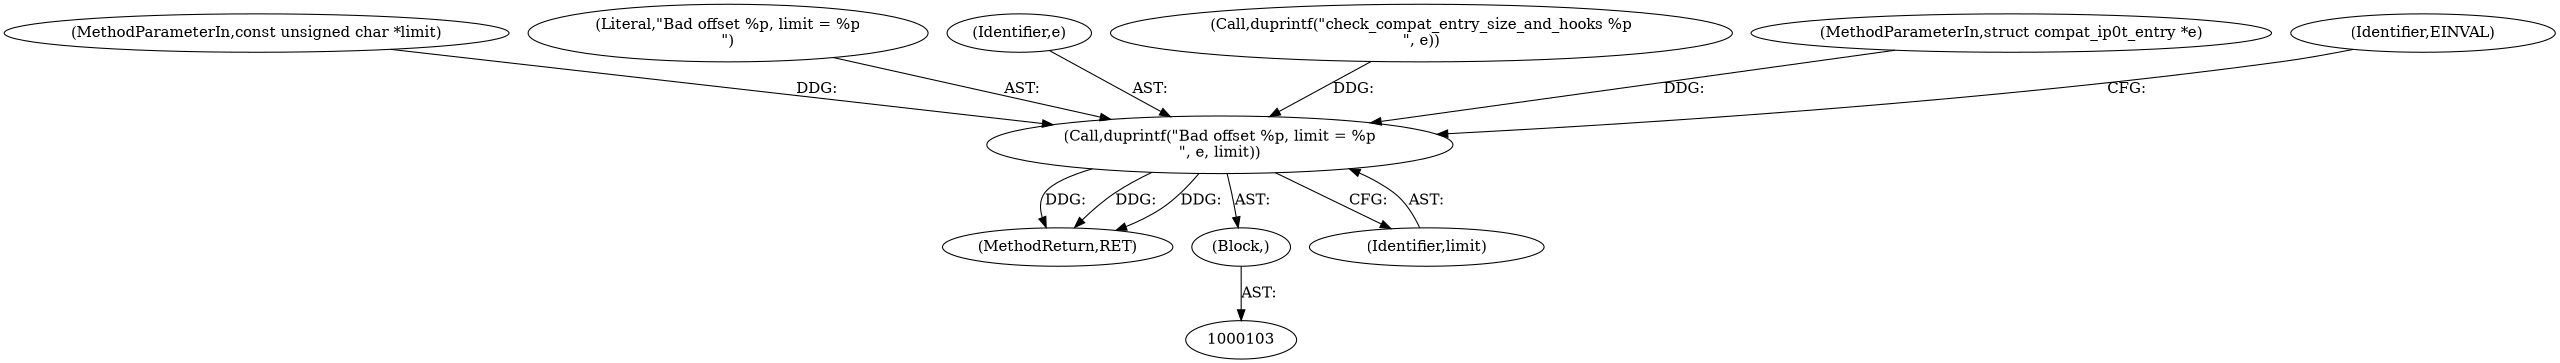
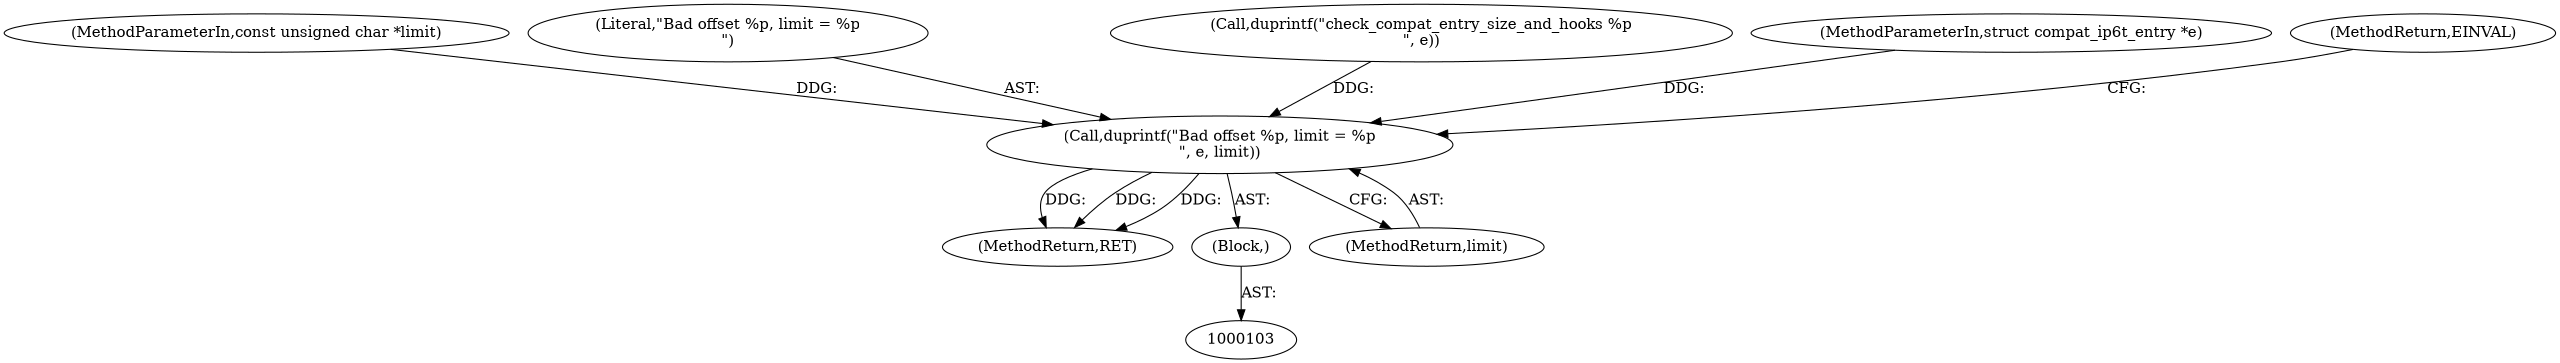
  digraph {
    n1 [label="(MethodParameterIn,const unsigned char *limit)"]
    n2 [label="(Call,duprintf(\"Bad offset %p, limit = %p\n\", e, limit))"]
    n3 [label="(MethodReturn,RET)"]
    n4 [label="(Block,)"]
-   n5 [label="(Identifier,limit)"]
+   n5 [label="(MethodReturn,limit)"]
    1000103
    n7 [label="(Literal,\"Bad offset %p, limit = %p\n\")"]
-   n8 [label="(Identifier,e)"]
    n9 [label="(Call,duprintf(\"check_compat_entry_size_and_hooks %p\n\", e))"]
-   n10 [label="(MethodParameterIn,struct compat_ip0t_entry *e)"]
-   n11 [label="(Identifier,EINVAL)"]
+   n10 [label="(MethodParameterIn,struct compat_ip6t_entry *e)"]
+   n11 [label="(MethodReturn,EINVAL)"]
    n1 -> n2 [label="DDG: "]
    n2 -> n3 [label="DDG: "]
    n2 -> n3 [label="DDG: "]
    n2 -> n3 [label="DDG: "]
    n2 -> n4 [label="AST: "]
    n2 -> n5 [label="CFG: "]
    n4 -> 1000103 [label="AST: "]
    n5 -> n2 [label="AST: "]
    n7 -> n2 [label="AST: "]
-   n8 -> n2 [label="AST: "]
    n9 -> n2 [label="DDG: "]
    n10 -> n2 [label="DDG: "]
    n11 -> n2 [label="CFG: "]
  }
